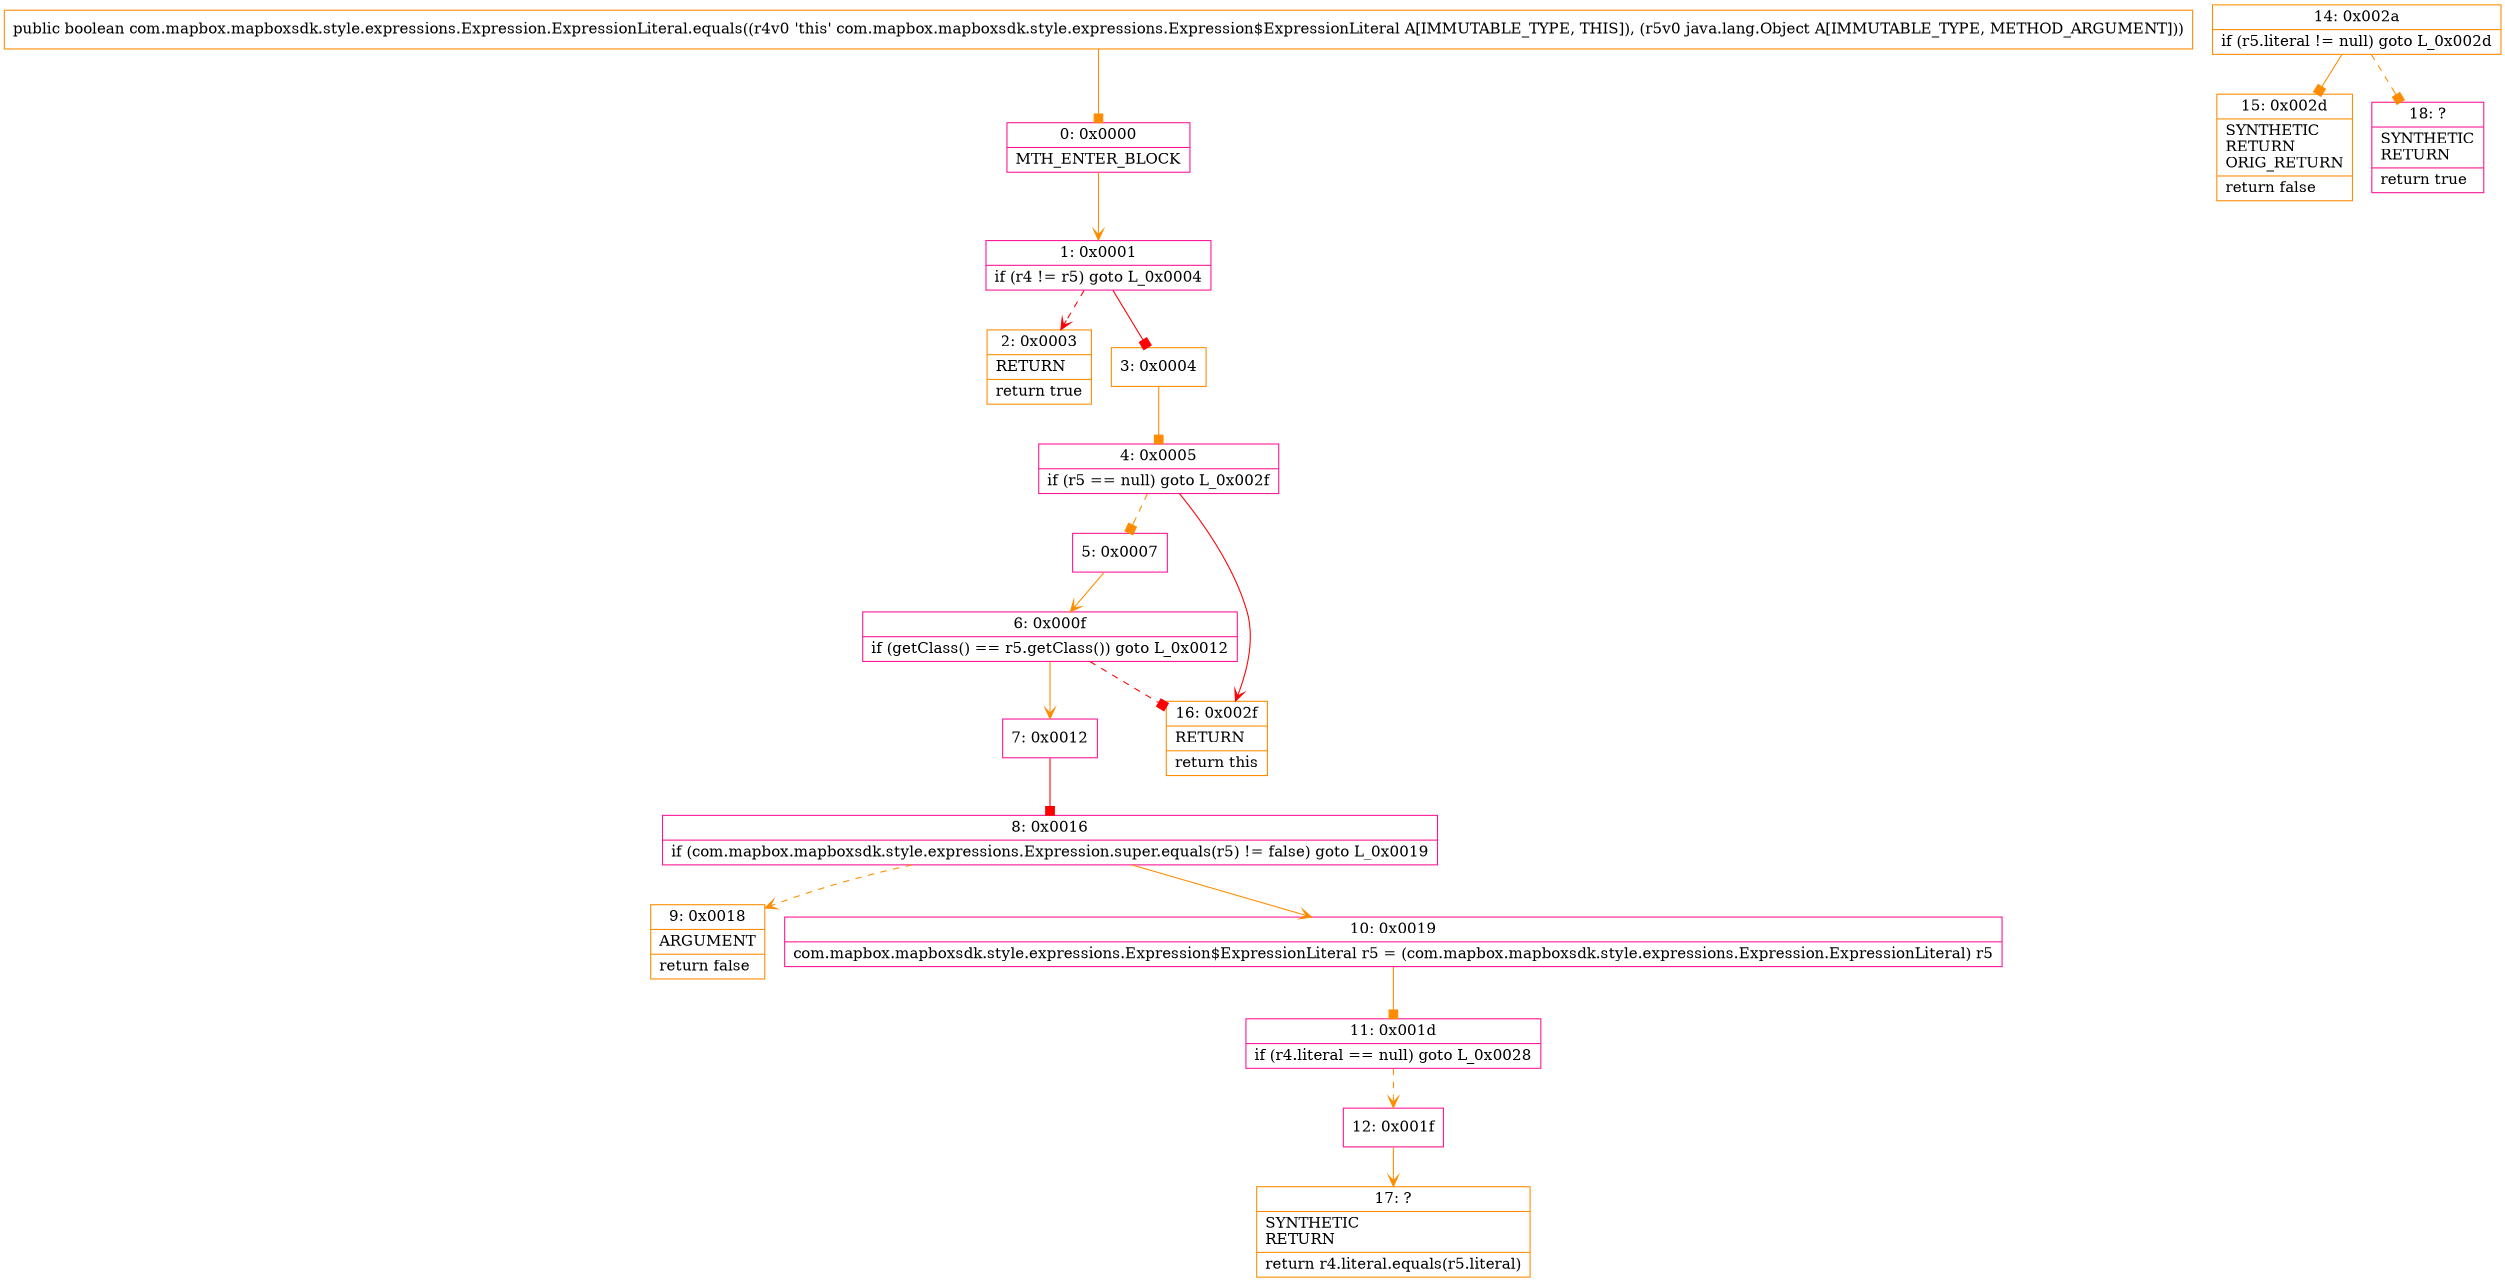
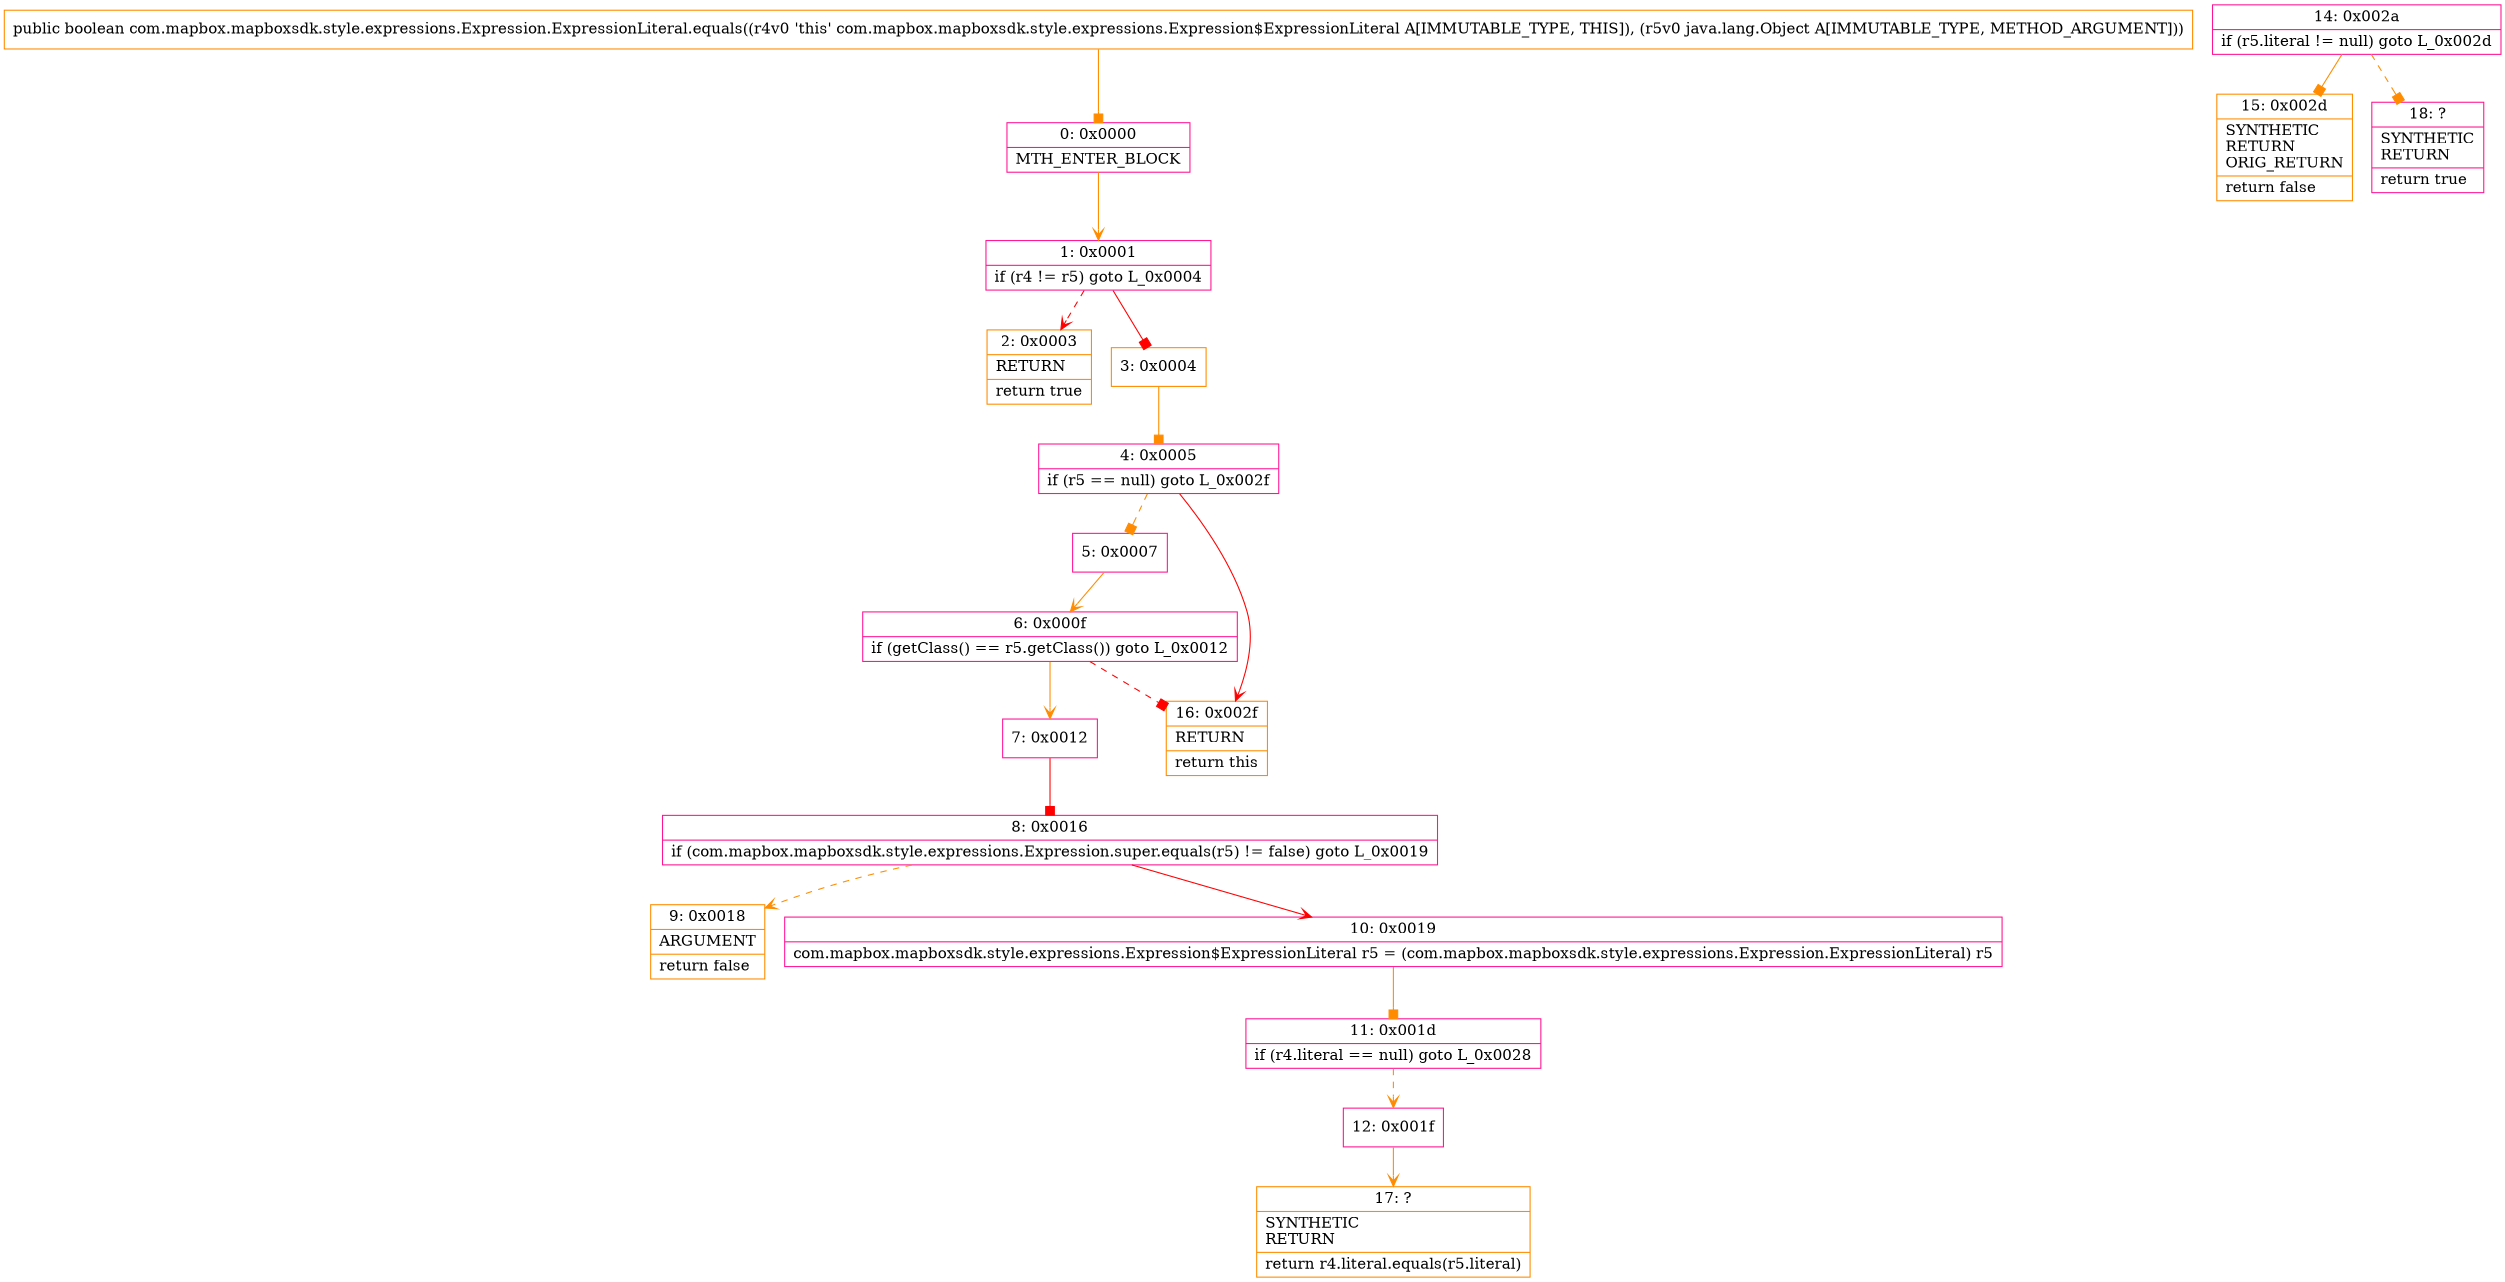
  digraph {
    node [color=deeppink shape=record]
    edge [arrowhead=vee color=darkorange]
    n1 [label="{0\:\ 0x0000|MTH_ENTER_BLOCK\l}"]
    n2 [label="{1\:\ 0x0001|if (r4 != r5) goto L_0x0004\l}"]
    n3 [color=darkorange label="{2\:\ 0x0003|RETURN\l|return true\l}"]
    n4 [color=darkorange label="{3\:\ 0x0004}"]
    n5 [label="{4\:\ 0x0005|if (r5 == null) goto L_0x002f\l}"]
    n6 [label="{5\:\ 0x0007}"]
    n7 [color=darkorange label="{16\:\ 0x002f|RETURN\l|return this\l}"]
    n8 [label="{6\:\ 0x000f|if (getClass() == r5.getClass()) goto L_0x0012\l}"]
    n9 [label="{7\:\ 0x0012}"]
    n10 [label="{8\:\ 0x0016|if (com.mapbox.mapboxsdk.style.expressions.Expression.super.equals(r5) != false) goto L_0x0019\l}"]
    n11 [color=darkorange label="{9\:\ 0x0018|ARGUMENT\l|return false\l}"]
    n12 [label="{10\:\ 0x0019|com.mapbox.mapboxsdk.style.expressions.Expression$ExpressionLiteral r5 = (com.mapbox.mapboxsdk.style.expressions.Expression.ExpressionLiteral) r5\l}"]
    n13 [label="{11\:\ 0x001d|if (r4.literal == null) goto L_0x0028\l}"]
    n14 [label="{12\:\ 0x001f}"]
    n15 [color=darkorange label="{17\:\ ?|SYNTHETIC\lRETURN\l|return r4.literal.equals(r5.literal)\l}"]
-   n16 [color=darkorange label="{14\:\ 0x002a|if (r5.literal != null) goto L_0x002d\l}"]
+   n16 [label="{14\:\ 0x002a|if (r5.literal != null) goto L_0x002d\l}"]
    n17 [color=darkorange label="{15\:\ 0x002d|SYNTHETIC\lRETURN\lORIG_RETURN\l|return false\l}"]
    n18 [label="{18\:\ ?|SYNTHETIC\lRETURN\l|return true\l}"]
    n19 [color=darkorange label="{public boolean com.mapbox.mapboxsdk.style.expressions.Expression.ExpressionLiteral.equals((r4v0 'this' com.mapbox.mapboxsdk.style.expressions.Expression$ExpressionLiteral A[IMMUTABLE_TYPE, THIS]), (r5v0 java.lang.Object A[IMMUTABLE_TYPE, METHOD_ARGUMENT])) }"]
    n1 -> n2
    n2 -> n3 [color=red style=dashed]
    n2 -> n4 [arrowhead=box color=red]
    n4 -> n5 [arrowhead=box]
    n5 -> n6 [arrowhead=box style=dashed]
    n5 -> n7 [color=red]
    n6 -> n8
    n8 -> n7 [arrowhead=box color=red style=dashed]
    n8 -> n9
    n9 -> n10 [arrowhead=box color=red]
    n10 -> n11 [style=dashed]
-   n10 -> n12
+   n10 -> n12 [color=red]
    n12 -> n13 [arrowhead=box]
    n13 -> n14 [style=dashed]
    n14 -> n15
    n16 -> n17 [arrowhead=box]
    n16 -> n18 [arrowhead=box style=dashed]
    n19 -> n1 [arrowhead=box]
  }
